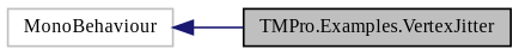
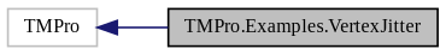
  digraph {
    rankdir=LR
    fontname="Liberation Serif"
    node [fontname="Liberation Serif" fontsize=10 shape=record style=filled]
    n1 [color=black fillcolor=grey75 fontcolor=black height=0.2 label="TMPro.Examples.VertexJitter" width=0.4]
-   n2 [color=grey75 fillcolor=white height=0.2 label=MonoBehaviour width=0.4]
+   n2 [color=grey75 fillcolor=white height=0.2 label=TMPro width=0.4]
    n2 -> n1 [color=midnightblue dir=back fontname="Liberation Serif" fontsize=10 labelfontname=Helvetica labelfontsize=10 style=solid]
  }
